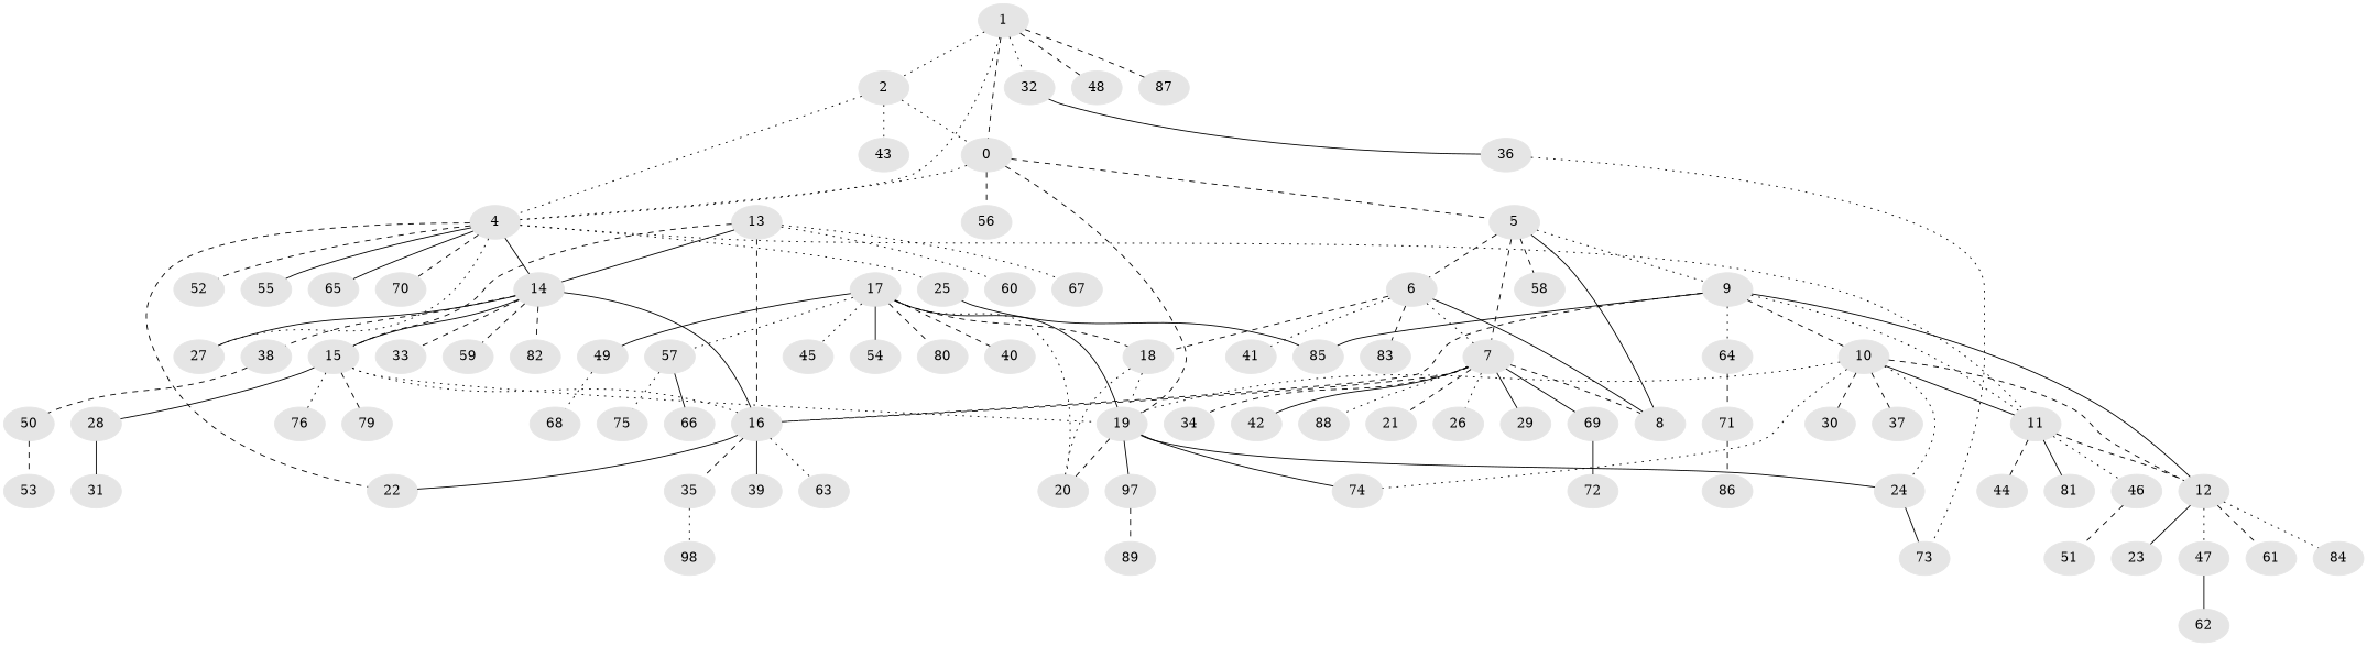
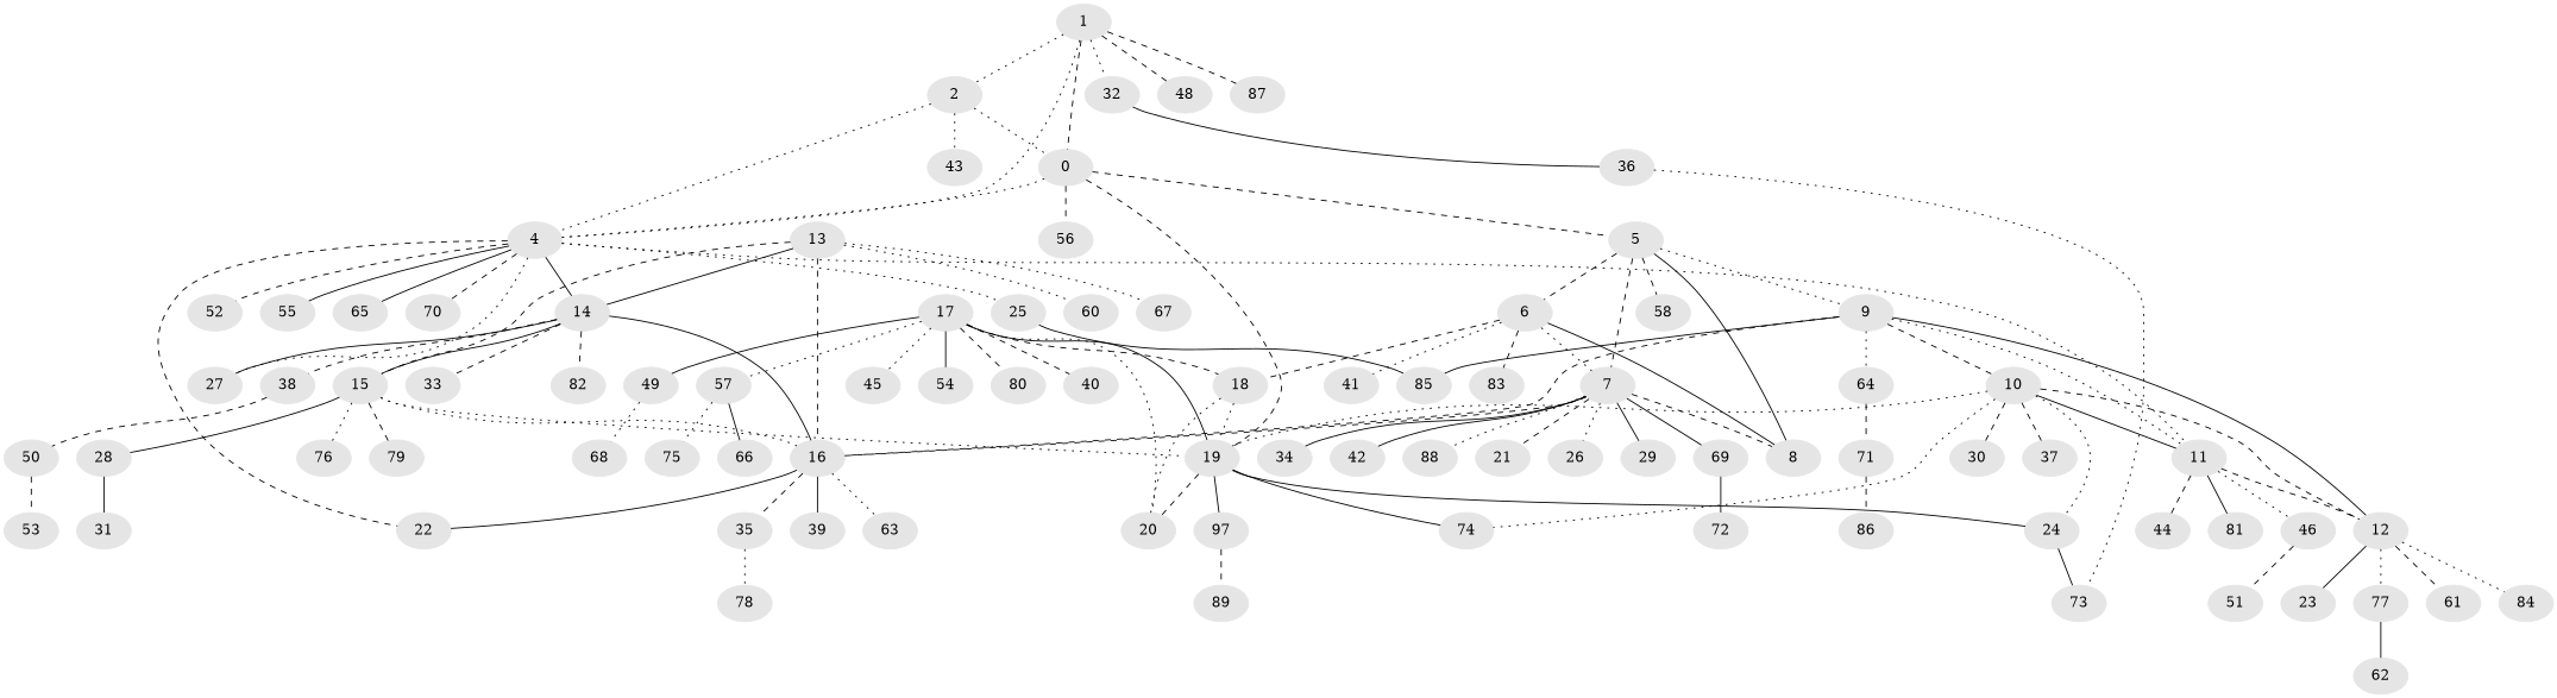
  graph {
    node [color=gray90 style=filled]
    edge [style=dashed]
    1
    2
    n3 [label=0]
    4
    32
    48
    87
    43
    5
    19
    56
    11
    14
    22
    25
    27
    52
    55
    65
    70
    36
    6
    7
    8
    9
    58
    24
    74
    20
    n30 [label=97]
    12
    44
    46
    81
    16
    15
    33
    38
-   59
    82
    85
    18
    41
    83
    21
    26
    29
    34
    42
    69
    88
    10
    64
    35
    39
    63
    72
    30
    37
    23
-   47
+   47 [label=77]
    61
    84
    71
    73
    51
    62
    13
    60
    67
    28
    76
    79
    50
    31
-   78 [label=98]
+   78
    17
    40
    45
    49
    54
    57
    80
    68
    66
    75
    89
    53
    86
    1 -- 2 [style=dotted]
    1 -- n3
    1 -- 4 [style=dotted]
    1 -- 32 [style=dotted]
    1 -- 48
    1 -- 87
    2 -- n3 [style=dotted]
    2 -- 4 [style=dotted]
    2 -- 43 [style=dotted]
    n3 -- 4 [style=dotted]
    n3 -- 5
    n3 -- 19
    n3 -- 56
    4 -- 11 [style=dotted]
    4 -- 14 [style=solid]
    4 -- 22
    4 -- 25 [style=dotted]
    4 -- 27 [style=dotted]
    4 -- 52
    4 -- 55 [style=solid]
    4 -- 65 [style=solid]
    4 -- 70
    32 -- 36 [style=solid]
    5 -- 6
    5 -- 7
    5 -- 8 [style=solid]
    5 -- 9 [style=dotted]
    5 -- 58
    19 -- 24 [style=solid]
    19 -- 74 [style=solid]
    19 -- 20
    19 -- n30 [style=solid]
    11 -- 12
    11 -- 44
    11 -- 46 [style=dotted]
    11 -- 81 [style=solid]
    14 -- 27 [style=solid]
    14 -- 16 [style=solid]
    14 -- 15 [style=solid]
    14 -- 33
    14 -- 38
-   14 -- 59
    14 -- 82
    25 -- 85 [style=solid]
    36 -- 73 [style=dotted]
    6 -- 7 [style=dotted]
    6 -- 8 [style=solid]
    6 -- 18
    6 -- 41 [style=dotted]
    6 -- 83
    7 -- 8
    7 -- 16
    7 -- 21
    7 -- 26 [style=dotted]
    7 -- 29 [style=solid]
-   7 -- 34
+   7 -- 34 [style=solid]
    7 -- 42 [style=solid]
    7 -- 69 [style=solid]
    7 -- 88 [style=dotted]
    9 -- 11 [style=dotted]
    9 -- 12 [style=solid]
    9 -- 16
    9 -- 85 [style=solid]
    9 -- 10
    9 -- 64 [style=dotted]
    24 -- 73 [style=solid]
    n30 -- 89
    12 -- 23 [style=solid]
    12 -- 47 [style=dotted]
    12 -- 61
    12 -- 84 [style=dotted]
    46 -- 51
    16 -- 22 [style=solid]
    16 -- 35
    16 -- 39 [style=solid]
    16 -- 63 [style=dotted]
    15 -- 19 [style=dotted]
    15 -- 16 [style=dotted]
    15 -- 28 [style=solid]
    15 -- 76 [style=dotted]
    15 -- 79
    38 -- 50
    18 -- 19 [style=dotted]
    18 -- 20 [style=dotted]
    69 -- 72 [style=solid]
    10 -- 19 [style=dotted]
    10 -- 11 [style=solid]
    10 -- 24 [style=dotted]
    10 -- 74 [style=dotted]
    10 -- 12
    10 -- 30
    10 -- 37
    64 -- 71
    35 -- 78 [style=dotted]
    47 -- 62 [style=solid]
    71 -- 86
    13 -- 14 [style=solid]
    13 -- 16
    13 -- 15
    13 -- 60 [style=dotted]
    13 -- 67 [style=dotted]
    28 -- 31 [style=solid]
    50 -- 53
    17 -- 19 [style=solid]
    17 -- 20 [style=dotted]
    17 -- 18
    17 -- 40
    17 -- 45 [style=dotted]
    17 -- 49 [style=solid]
    17 -- 54 [style=solid]
    17 -- 57 [style=dotted]
    17 -- 80
    49 -- 68 [style=dotted]
    57 -- 66 [style=solid]
    57 -- 75 [style=dotted]
  }
